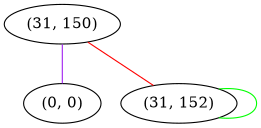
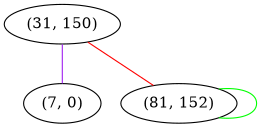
  graph {
    "(31, 150)"
-   "(0, 0)"
-   "(31, 152)"
+   "(0, 0)" [label="(7, 0)"]
+   "(31, 152)" [label="(81, 152)"]
    "(31, 150)" -- "(0, 0)" [color=purple weight=4]
    "(31, 150)" -- "(31, 152)" [color=red weight=1]
    "(31, 152)" -- "(31, 152)" [color=green weight=2]
  }
